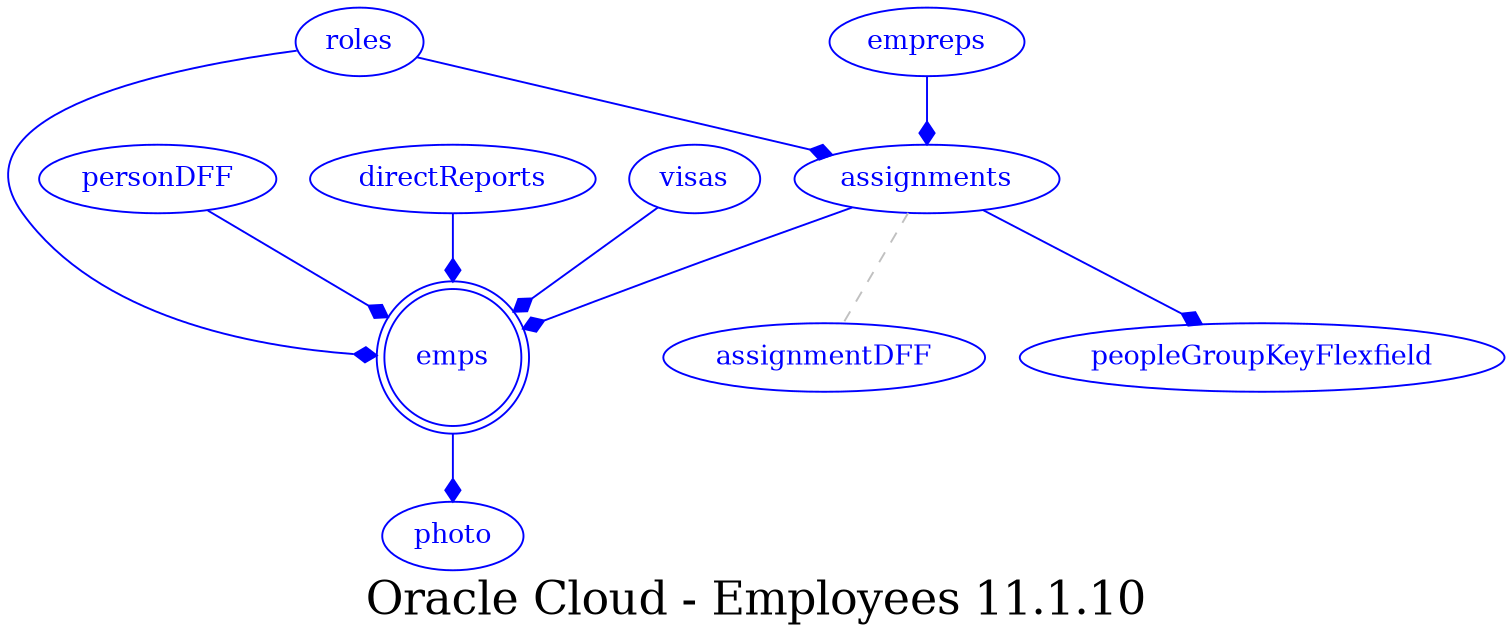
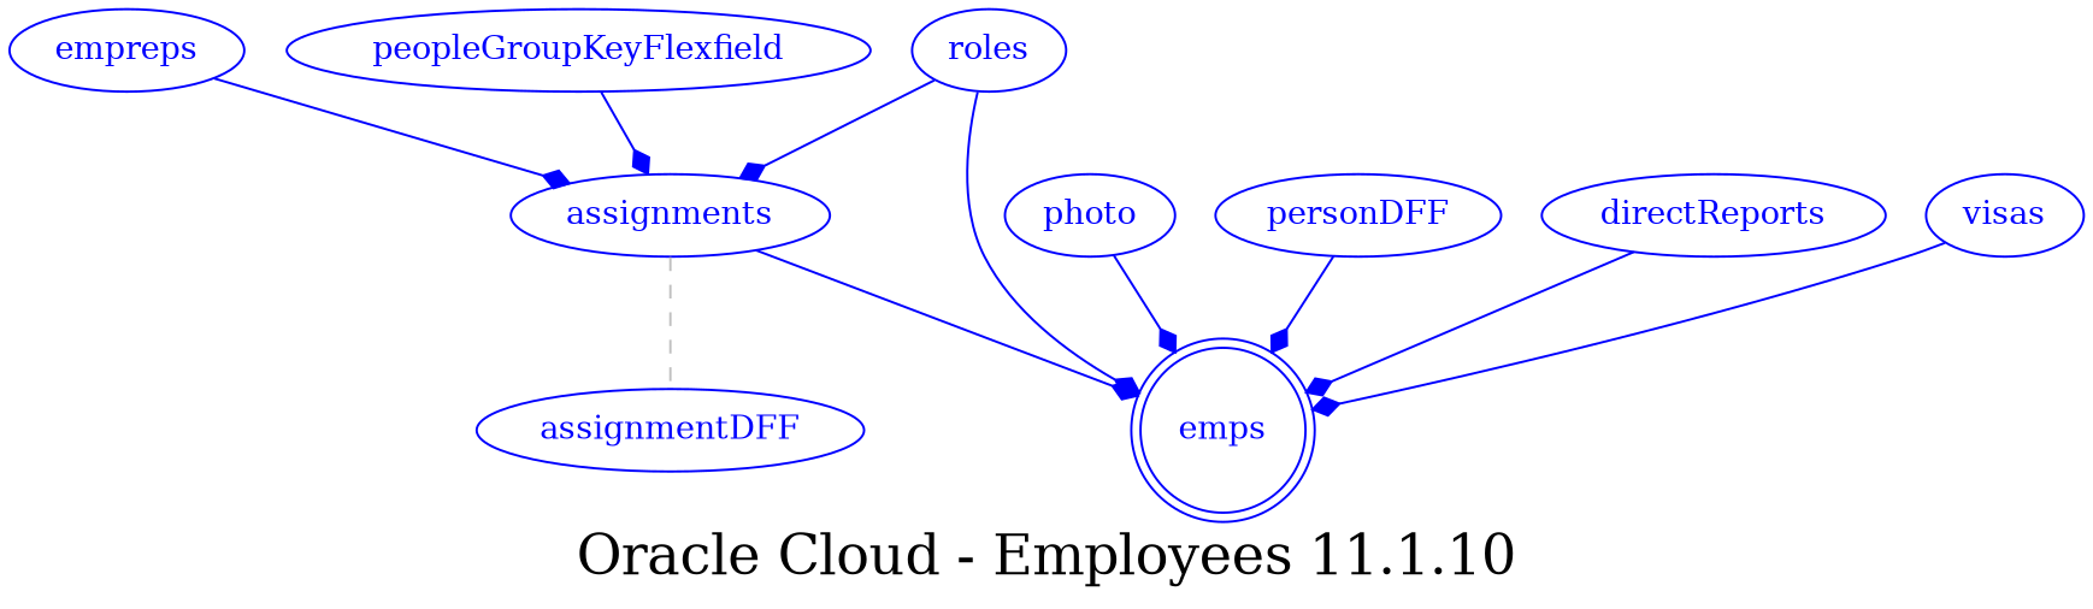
  digraph {
    fontsize=24
    label="Oracle Cloud - Employees 11.1.10"
    splines=true
    node [color=blue fontcolor=blue shape=ellipse]
    edge [arrowhead=diamond arrowtail=none color=blue fontcolor=blue]
    emps [shape=doublecircle]
    assignments
    assignmentDFF
    empreps
    peopleGroupKeyFlexfield
    photo
    personDFF
    directReports
    roles
    visas
    assignments -> emps
    assignments -> assignmentDFF [arrowhead=none color=grey fontcolor=grey style=dashed]
    empreps -> assignments
-   assignments -> peopleGroupKeyFlexfield
-   emps -> photo
+   peopleGroupKeyFlexfield -> assignments
+   photo -> emps
    personDFF -> emps
    directReports -> emps
    roles -> emps
    roles -> assignments
    visas -> emps
  }
